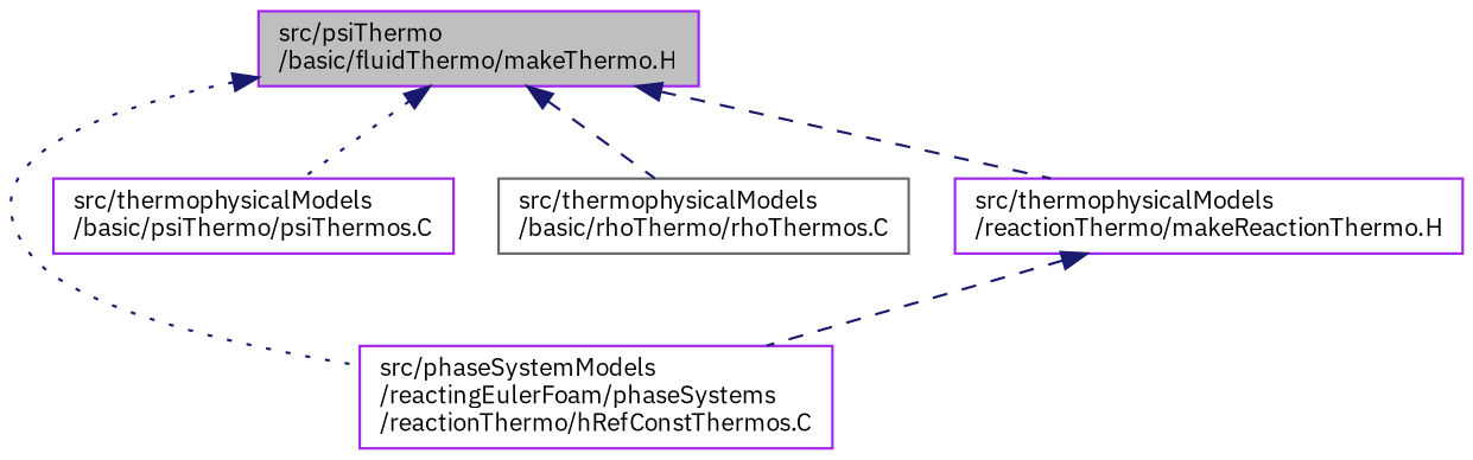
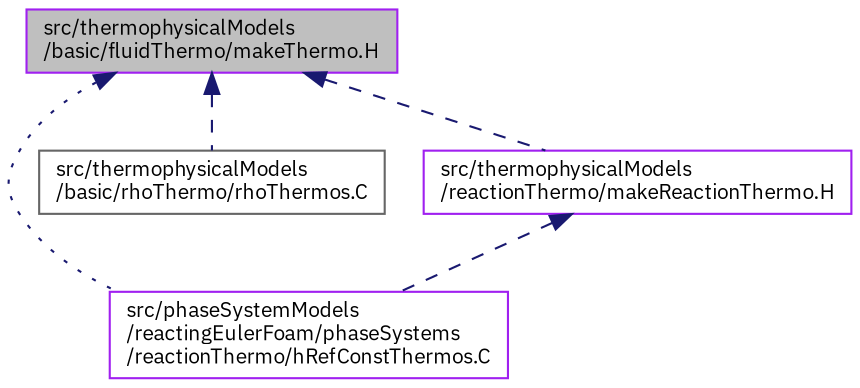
  digraph {
    fontname="IBM Plex Sans"
    node [color=purple fontname="IBM Plex Sans" fontsize=10 shape=record]
    edge [color=midnightblue dir=back fontname="IBM Plex Sans" fontsize=10 labelfontname=Helvetica labelfontsize=10 style=dashed]
-   n1 [fillcolor=grey75 fontcolor=black height=0.2 label="src/psiThermo\l/basic/fluidThermo/makeThermo.H" style=filled width=0.4]
+   n1 [fillcolor=grey75 fontcolor=black height=0.2 label="src/thermophysicalModels\l/basic/fluidThermo/makeThermo.H" style=filled width=0.4]
    n2 [height=0.2 label="src/phaseSystemModels\l/reactingEulerFoam/phaseSystems\l/reactionThermo/hRefConstThermos.C" width=0.4]
-   n3 [height=0.2 label="src/thermophysicalModels\l/basic/psiThermo/psiThermos.C" width=0.4]
    n4 [color=gray40 height=0.2 label="src/thermophysicalModels\l/basic/rhoThermo/rhoThermos.C" width=0.4]
    n5 [height=0.2 label="src/thermophysicalModels\l/reactionThermo/makeReactionThermo.H" width=0.4]
    n1 -> n2 [style=dotted]
-   n1 -> n3 [style=dotted]
    n1 -> n4
    n1 -> n5
    n5 -> n2
  }
